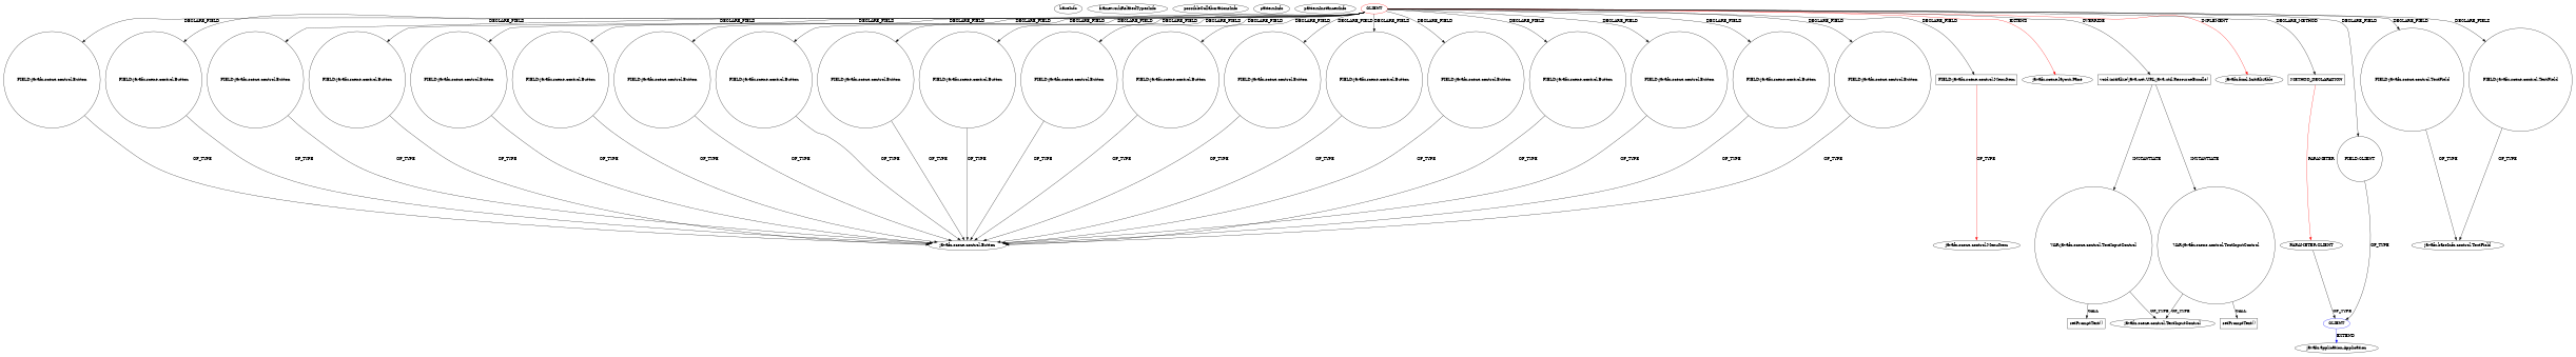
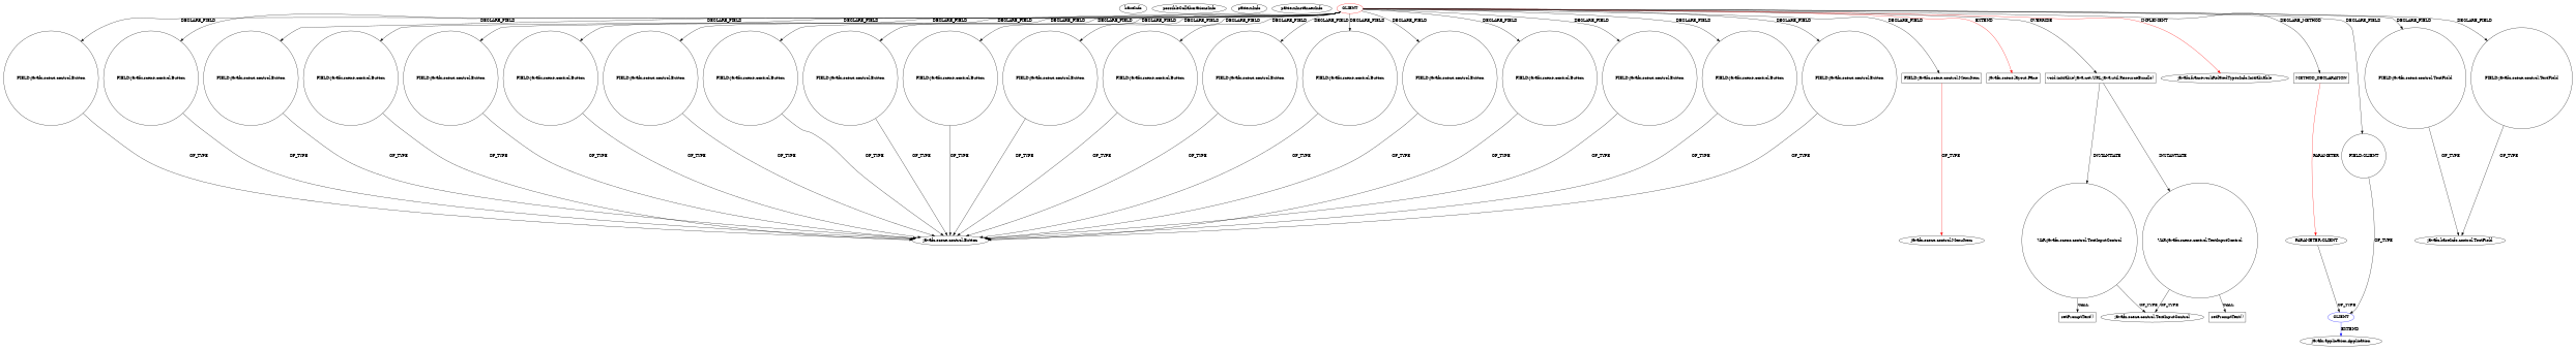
  digraph {
    node [isFrameworkType=false shape=circle vertexType=FIELD_DECLARATION]
    baseInfo [category=pattern graphId=119 isAnonymous=false possibleRelation=true isFrameworkType="" shape="" vertexType=""]
-   frameworkRelatedTypesInfo [0="javafx.scene.layout.Pane" 1="javafx.fxml.Initializable" isFrameworkType="" shape="" vertexType=""]
    possibleCollaborationsInfo [0="119~PARAMETER_TYPE_DECLARATION-CLIENT_METHOD_DECLARATION-FIELD_TYPE_DECLARATION-~javafx.scene.layout.Pane javafx.fxml.Initializable ~javafx.application.Application ~false~false" isFrameworkType="" shape="" vertexType=""]
    patternInfo [frequency=2.0 patternRootClient=0 isFrameworkType="" shape="" vertexType=""]
    patternInstancesInfo [0="weltensturm-milca~/weltensturm-milca/milca-master/src/milca/GUI.java~GUI~4747" 1="weltensturm-milca~/weltensturm-milca/milca-master/src/milca/GUIController.java~GUIController~4745" isFrameworkType="" shape="" vertexType=""]
    n6 [label="FIELD:javafx.scene.control.Button"]
    n7 [label="javafx.scene.control.Button" vertexType=FRAMEWORK_CLASS_TYPE shape=""]
    n8 [color=red label=CLIENT vertexType=ROOT_CLIENT_CLASS_DECLARATION shape=""]
    n9 [label="FIELD:javafx.scene.control.Button"]
    n10 [label="FIELD:javafx.scene.control.Button"]
    n11 [label="FIELD:javafx.scene.control.Button"]
    n12 [label="FIELD:javafx.scene.control.Button"]
    n13 [label="FIELD:javafx.scene.control.Button"]
    n14 [label="FIELD:javafx.scene.control.Button"]
    n15 [label="FIELD:javafx.scene.control.Button"]
    n16 [label="FIELD:javafx.scene.control.Button"]
    n17 [label="FIELD:javafx.scene.control.Button"]
    n18 [label="FIELD:javafx.scene.control.Button"]
    n19 [label="FIELD:javafx.scene.control.Button"]
    n20 [label="FIELD:javafx.scene.control.Button"]
    n21 [label="FIELD:javafx.scene.control.Button"]
    n22 [label="FIELD:javafx.scene.control.Button"]
    n23 [label="FIELD:javafx.scene.control.Button"]
    n24 [label="FIELD:javafx.scene.control.MenuItem" shape=box]
    n25 [label="FIELD:javafx.scene.control.Button"]
    n26 [label="FIELD:javafx.scene.control.Button"]
    n27 [label="FIELD:javafx.scene.control.Button"]
-   n28 [label="javafx.scene.layout.Pane" vertexType=FRAMEWORK_CLASS_TYPE shape=""]
+   n28 [label="javafx.scene.layout.Pane" vertexType=FRAMEWORK_CLASS_TYPE shape=box]
    n29 [label="FIELD:CLIENT"]
-   n30 [label="javafx.fxml.Initializable" vertexType=FRAMEWORK_INTERFACE_TYPE shape=""]
+   n30 [label="javafx.frameworkRelatedTypesInfo.Initializable" vertexType=FRAMEWORK_INTERFACE_TYPE shape=""]
    n31 [label="void initialize(java.net.URL,java.util.ResourceBundle)" shape=box vertexType=OVERRIDING_METHOD_DECLARATION]
    n32 [label=METHOD_DECLARATION shape=box vertexType=CLIENT_METHOD_DECLARATION]
    n33 [label="FIELD:javafx.scene.control.TextField"]
    n34 [label="FIELD:javafx.scene.control.TextField"]
    n35 [label="javafx.scene.control.MenuItem" vertexType=FRAMEWORK_CLASS_TYPE shape=""]
    n36 [color=blue label=CLIENT vertexType=REFERENCE_CLIENT_CLASS_DECLARATION shape=""]
    n37 [label="VAR:javafx.scene.control.TextInputControl" vertexType=VARIABLE_EXPRESION]
    n38 [label="VAR:javafx.scene.control.TextInputControl" vertexType=VARIABLE_EXPRESION]
    n39 [label="PARAMETER:CLIENT" vertexType=PARAMETER_DECLARATION shape=""]
    n40 [label="javafx.baseInfo.control.TextField" vertexType=FRAMEWORK_CLASS_TYPE shape=""]
    n41 [label="javafx.application.Application" vertexType=FRAMEWORK_CLASS_TYPE shape=""]
    n42 [label="javafx.scene.control.TextInputControl" vertexType=FRAMEWORK_CLASS_TYPE shape=""]
    n43 [label="setPromptText()" shape=box vertexType=INSIDE_CALL]
    n44 [label="setPromptText()" shape=box vertexType=INSIDE_CALL]
    n6 -> n7 [label=OF_TYPE]
    n8 -> n6 [label=DECLARE_FIELD]
    n8 -> n9 [label=DECLARE_FIELD]
    n8 -> n10 [label=DECLARE_FIELD]
    n8 -> n11 [label=DECLARE_FIELD]
    n8 -> n12 [label=DECLARE_FIELD]
    n8 -> n13 [label=DECLARE_FIELD]
    n8 -> n14 [label=DECLARE_FIELD]
    n8 -> n15 [label=DECLARE_FIELD]
    n8 -> n16 [label=DECLARE_FIELD]
    n8 -> n17 [label=DECLARE_FIELD]
    n8 -> n18 [label=DECLARE_FIELD]
    n8 -> n19 [label=DECLARE_FIELD]
    n8 -> n20 [label=DECLARE_FIELD]
    n8 -> n21 [label=DECLARE_FIELD]
    n8 -> n22 [label=DECLARE_FIELD]
    n8 -> n23 [label=DECLARE_FIELD]
    n8 -> n24 [label=DECLARE_FIELD]
    n8 -> n25 [label=DECLARE_FIELD]
    n8 -> n26 [label=DECLARE_FIELD]
    n8 -> n27 [label=DECLARE_FIELD]
    n8 -> n28 [color=red label=EXTEND]
    n8 -> n29 [label=DECLARE_FIELD]
    n8 -> n30 [color=red label=IMPLEMENT]
    n8 -> n31 [label=OVERRIDE]
    n8 -> n32 [label=DECLARE_METHOD]
    n8 -> n33 [label=DECLARE_FIELD]
    n8 -> n34 [label=DECLARE_FIELD]
    n9 -> n7 [label=OF_TYPE]
    n10 -> n7 [label=OF_TYPE]
    n11 -> n7 [label=OF_TYPE]
    n12 -> n7 [label=OF_TYPE]
    n13 -> n7 [label=OF_TYPE]
    n14 -> n7 [label=OF_TYPE]
    n15 -> n7 [label=OF_TYPE]
    n16 -> n7 [label=OF_TYPE]
    n17 -> n7 [label=OF_TYPE]
    n18 -> n7 [label=OF_TYPE]
    n19 -> n7 [label=OF_TYPE]
    n20 -> n7 [label=OF_TYPE]
    n21 -> n7 [label=OF_TYPE]
    n22 -> n7 [label=OF_TYPE]
    n23 -> n7 [label=OF_TYPE]
    n24 -> n35 [color=red label=OF_TYPE]
    n25 -> n7 [label=OF_TYPE]
    n26 -> n7 [label=OF_TYPE]
    n27 -> n7 [label=OF_TYPE]
    n29 -> n36 [label=OF_TYPE]
    n31 -> n37 [label=INSTANTIATE]
    n31 -> n38 [label=INSTANTIATE]
    n32 -> n39 [color=red label=PARAMETER]
    n33 -> n40 [label=OF_TYPE]
    n34 -> n40 [label=OF_TYPE]
    n36 -> n41 [color=blue label=EXTEND]
    n37 -> n42 [label=OF_TYPE]
    n37 -> n43 [label=CALL]
    n38 -> n42 [label=OF_TYPE]
    n38 -> n44 [label=CALL]
    n39 -> n36 [label=OF_TYPE]
  }
